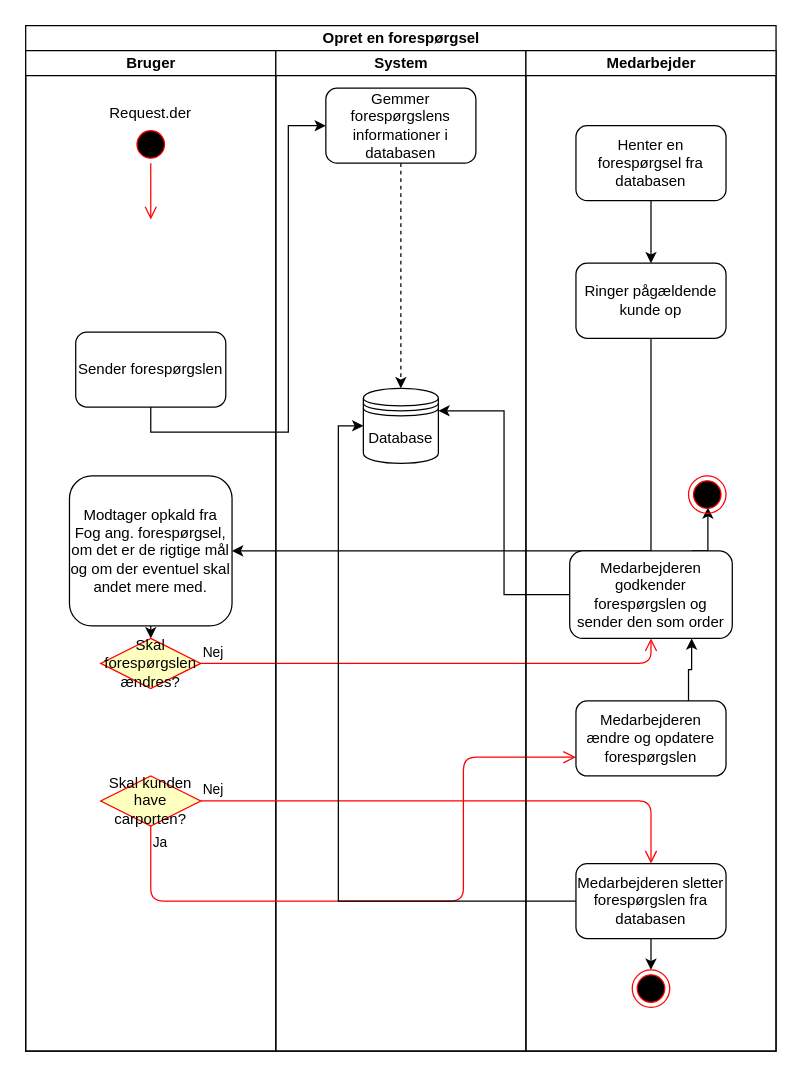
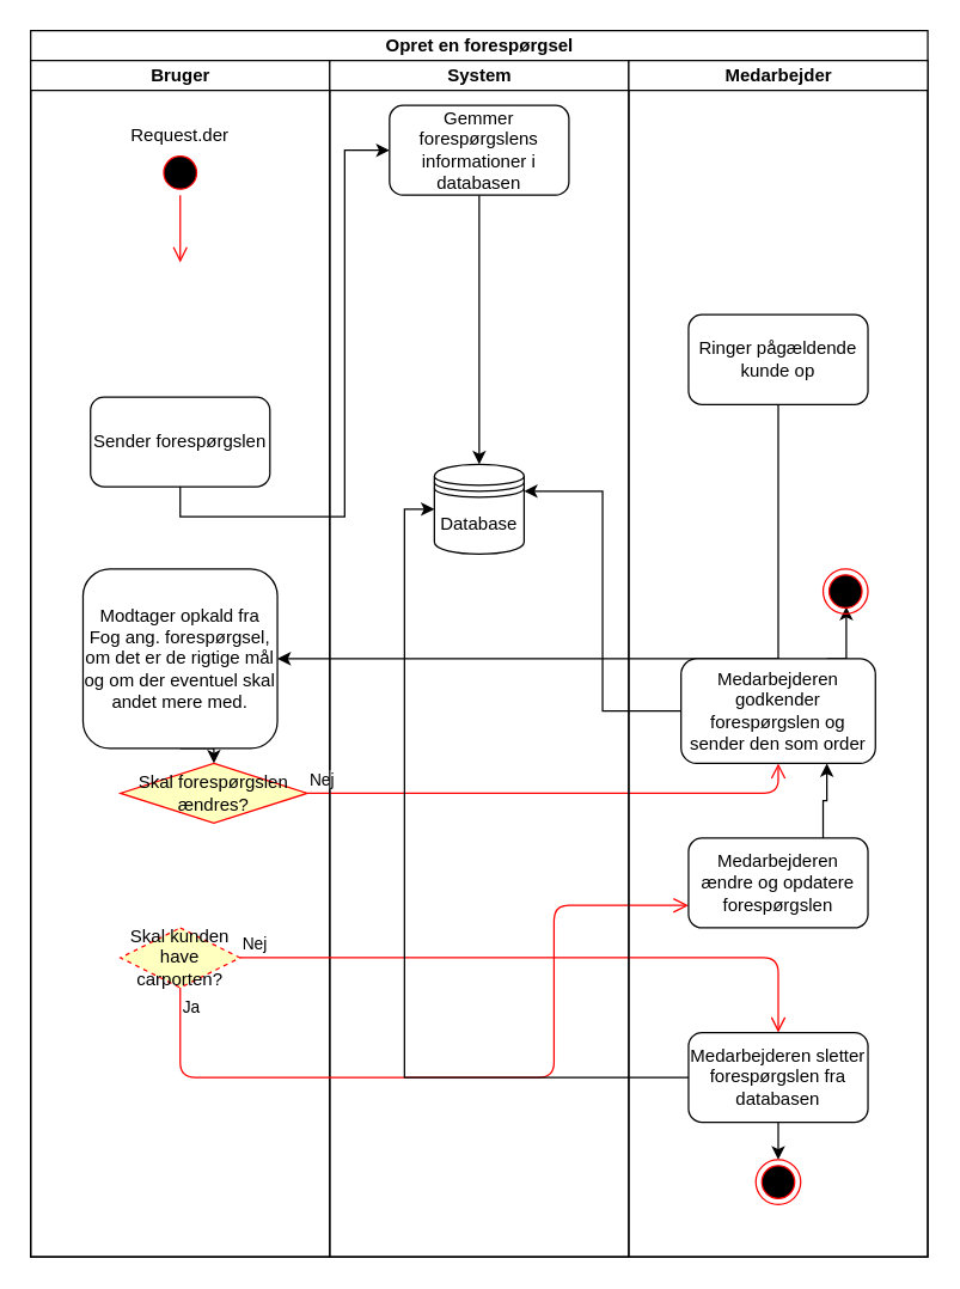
  <mxCell id="0" />
  <mxCell id="1" parent="0" />
  <mxCell id="2" value="Opret en forespørgsel" style="swimlane;html=1;childLayout=stackLayout;resizeParent=1;resizeParentMax=0;startSize=20;" parent="1" vertex="1"><mxGeometry x="20" y="20" width="600" height="820" as="geometry" /></mxCell>
  <mxCell id="3" value="Bruger" style="swimlane;html=1;startSize=20;" parent="2" vertex="1"><mxGeometry y="20" width="200" height="800" as="geometry" /></mxCell>
  <mxCell id="4" value="" style="ellipse;html=1;shape=startState;fillColor=#000000;strokeColor=#ff0000;" parent="3" vertex="1"><mxGeometry x="85" y="60" width="30" height="30" as="geometry" /></mxCell>
  <mxCell id="5" value="" style="edgeStyle=orthogonalEdgeStyle;html=1;verticalAlign=bottom;endArrow=open;endSize=8;strokeColor=#ff0000;" parent="3" source="4" edge="1"><mxGeometry relative="1" as="geometry"><mxPoint x="100" y="135" as="targetPoint" /></mxGeometry></mxCell>
  <mxCell id="6" value="Request.der&lt;br&gt;" style="text;html=1;strokeColor=none;fillColor=none;align=center;verticalAlign=middle;whiteSpace=wrap;rounded=0;" parent="3" vertex="1"><mxGeometry x="80" y="40" width="40" height="20" as="geometry" /></mxCell>
  <mxCell id="7" style="edgeStyle=orthogonalEdgeStyle;rounded=0;orthogonalLoop=1;jettySize=auto;html=1;exitX=0.5;exitY=1;exitDx=0;exitDy=0;entryX=0.5;entryY=0;entryDx=0;entryDy=0;" parent="3" source="8" target="9" edge="1"><mxGeometry relative="1" as="geometry" /></mxCell>
  <mxCell id="8" value="Modtager opkald fra Fog ang. forespørgsel, om det er de rigtige mål og om der eventuel skal andet mere med." style="rounded=1;whiteSpace=wrap;html=1;" parent="3" vertex="1"><mxGeometry x="35" y="340" width="130" height="120" as="geometry" /></mxCell>
- <mxCell id="9" value="Skal forespørgslen ændres?" style="rhombus;whiteSpace=wrap;html=1;fillColor=#ffffc0;strokeColor=#ff0000;" parent="3" vertex="1"><mxGeometry x="60" y="470" width="80" height="40" as="geometry" /></mxCell>
- <mxCell id="10" value="Skal kunden have carporten?" style="rhombus;whiteSpace=wrap;html=1;fillColor=#ffffc0;strokeColor=#ff0000;" parent="3" vertex="1"><mxGeometry x="60" y="580" width="80" height="40" as="geometry" /></mxCell>
+ <mxCell id="9" value="Skal forespørgslen ændres?" style="rhombus;whiteSpace=wrap;html=1;fillColor=#ffffc0;strokeColor=#ff0000;" parent="3" vertex="1"><mxGeometry x="60" y="470" width="125" height="40" as="geometry" /></mxCell>
+ <mxCell id="10" value="Skal kunden have carporten?" style="rhombus;whiteSpace=wrap;html=1;fillColor=#ffffc0;strokeColor=#ff0000;dashed=1;" parent="3" vertex="1"><mxGeometry x="60" y="580" width="80" height="40" as="geometry" /></mxCell>
  <mxCell id="11" style="edgeStyle=orthogonalEdgeStyle;rounded=0;orthogonalLoop=1;jettySize=auto;html=1;exitX=0.5;exitY=1;exitDx=0;exitDy=0;entryX=1;entryY=0.5;entryDx=0;entryDy=0;" parent="2" source="24" target="8" edge="1"><mxGeometry relative="1" as="geometry" /></mxCell>
  <mxCell id="12" value="Nej" style="edgeStyle=orthogonalEdgeStyle;html=1;align=left;verticalAlign=bottom;endArrow=open;endSize=8;strokeColor=#ff0000;entryX=0.5;entryY=1;entryDx=0;entryDy=0;" parent="2" source="9" target="28" edge="1"><mxGeometry x="-1" relative="1" as="geometry"><mxPoint x="215" y="530" as="targetPoint" /></mxGeometry></mxCell>
  <mxCell id="13" style="edgeStyle=orthogonalEdgeStyle;rounded=0;orthogonalLoop=1;jettySize=auto;html=1;exitX=0;exitY=0.5;exitDx=0;exitDy=0;entryX=1;entryY=0.3;entryDx=0;entryDy=0;" parent="2" source="28" target="17" edge="1"><mxGeometry relative="1" as="geometry" /></mxCell>
  <mxCell id="14" value="System" style="swimlane;html=1;startSize=20;swimlaneLine=1;glass=0;" parent="2" vertex="1"><mxGeometry x="200" y="20" width="200" height="800" as="geometry" /></mxCell>
- <mxCell id="15" style="edgeStyle=orthogonalEdgeStyle;rounded=0;orthogonalLoop=1;jettySize=auto;html=1;exitX=0.5;exitY=1;exitDx=0;exitDy=0;entryX=0.5;entryY=0;entryDx=0;entryDy=0;dashed=1;" parent="14" source="16" target="17" edge="1"><mxGeometry relative="1" as="geometry" /></mxCell>
+ <mxCell id="15" style="edgeStyle=orthogonalEdgeStyle;rounded=0;orthogonalLoop=1;jettySize=auto;html=1;exitX=0.5;exitY=1;exitDx=0;exitDy=0;entryX=0.5;entryY=0;entryDx=0;entryDy=0;" parent="14" source="16" target="17" edge="1"><mxGeometry relative="1" as="geometry" /></mxCell>
  <mxCell id="16" value="Gemmer forespørgslens informationer i databasen" style="rounded=1;whiteSpace=wrap;html=1;" parent="14" vertex="1"><mxGeometry x="40" y="30" width="120" height="60" as="geometry" /></mxCell>
  <mxCell id="17" value="Database" style="shape=datastore;whiteSpace=wrap;html=1;" parent="14" vertex="1"><mxGeometry x="70" y="270" width="60" height="60" as="geometry" /></mxCell>
  <mxCell id="18" value="Nej" style="edgeStyle=orthogonalEdgeStyle;html=1;align=left;verticalAlign=bottom;endArrow=open;endSize=8;strokeColor=#ff0000;entryX=0.5;entryY=0;entryDx=0;entryDy=0;" parent="2" source="10" target="30" edge="1"><mxGeometry x="-1" relative="1" as="geometry"><mxPoint x="230" y="650" as="targetPoint" /></mxGeometry></mxCell>
  <mxCell id="19" value="Ja&lt;br&gt;" style="edgeStyle=orthogonalEdgeStyle;html=1;align=left;verticalAlign=top;endArrow=open;endSize=8;strokeColor=#ff0000;" parent="2" source="10" edge="1"><mxGeometry x="-1" relative="1" as="geometry"><mxPoint x="440" y="585" as="targetPoint" /><Array as="points"><mxPoint x="100" y="700" /><mxPoint x="350" y="700" /><mxPoint x="350" y="585" /></Array></mxGeometry></mxCell>
  <mxCell id="20" style="edgeStyle=orthogonalEdgeStyle;rounded=0;orthogonalLoop=1;jettySize=auto;html=1;exitX=0;exitY=0.5;exitDx=0;exitDy=0;entryX=0;entryY=0.5;entryDx=0;entryDy=0;" parent="2" source="30" target="17" edge="1"><mxGeometry relative="1" as="geometry" /></mxCell>
  <mxCell id="21" value="Medarbejder" style="swimlane;html=1;startSize=20;" parent="2" vertex="1"><mxGeometry x="400" y="20" width="200" height="800" as="geometry" /></mxCell>
- <mxCell id="22" style="edgeStyle=orthogonalEdgeStyle;rounded=0;orthogonalLoop=1;jettySize=auto;html=1;exitX=0.5;exitY=1;exitDx=0;exitDy=0;" edge="1" parent="21" source="23" target="24"><mxGeometry relative="1" as="geometry" /></mxCell>
- <mxCell id="23" value="Henter en forespørgsel fra databasen" style="rounded=1;whiteSpace=wrap;html=1;" parent="21" vertex="1"><mxGeometry x="40" y="60" width="120" height="60" as="geometry" /></mxCell>
  <mxCell id="24" value="Ringer pågældende kunde op" style="rounded=1;whiteSpace=wrap;html=1;" parent="21" vertex="1"><mxGeometry x="40" y="170" width="120" height="60" as="geometry" /></mxCell>
  <mxCell id="25" style="edgeStyle=orthogonalEdgeStyle;rounded=0;orthogonalLoop=1;jettySize=auto;html=1;exitX=0.75;exitY=0;exitDx=0;exitDy=0;entryX=0.75;entryY=1;entryDx=0;entryDy=0;" parent="21" source="26" target="28" edge="1"><mxGeometry relative="1" as="geometry" /></mxCell>
  <mxCell id="26" value="Medarbejderen ændre og opdatere forespørgslen" style="rounded=1;whiteSpace=wrap;html=1;" parent="21" vertex="1"><mxGeometry x="40" y="520" width="120" height="60" as="geometry" /></mxCell>
  <mxCell id="27" style="edgeStyle=orthogonalEdgeStyle;rounded=0;orthogonalLoop=1;jettySize=auto;html=1;exitX=0.75;exitY=0;exitDx=0;exitDy=0;entryX=0.517;entryY=0.844;entryDx=0;entryDy=0;entryPerimeter=0;" parent="21" source="28" target="32" edge="1"><mxGeometry relative="1" as="geometry" /></mxCell>
  <mxCell id="28" value="Medarbejderen godkender forespørgslen og sender den som order" style="rounded=1;whiteSpace=wrap;html=1;" parent="21" vertex="1"><mxGeometry x="35" y="400" width="130" height="70" as="geometry" /></mxCell>
  <mxCell id="29" style="edgeStyle=orthogonalEdgeStyle;rounded=0;orthogonalLoop=1;jettySize=auto;html=1;exitX=0.5;exitY=1;exitDx=0;exitDy=0;entryX=0.5;entryY=0;entryDx=0;entryDy=0;" parent="21" source="30" target="31" edge="1"><mxGeometry relative="1" as="geometry" /></mxCell>
  <mxCell id="30" value="Medarbejderen sletter forespørgslen fra databasen" style="rounded=1;whiteSpace=wrap;html=1;" parent="21" vertex="1"><mxGeometry x="40" y="650" width="120" height="60" as="geometry" /></mxCell>
  <mxCell id="31" value="" style="ellipse;html=1;shape=endState;fillColor=#000000;strokeColor=#ff0000;" parent="21" vertex="1"><mxGeometry x="85" y="735" width="30" height="30" as="geometry" /></mxCell>
  <mxCell id="32" value="" style="ellipse;html=1;shape=endState;fillColor=#000000;strokeColor=#ff0000;" parent="21" vertex="1"><mxGeometry x="130" y="340" width="30" height="30" as="geometry" /></mxCell>
  <mxCell id="33" style="edgeStyle=orthogonalEdgeStyle;rounded=0;orthogonalLoop=1;jettySize=auto;html=1;exitX=0.5;exitY=1;exitDx=0;exitDy=0;entryX=0;entryY=0.5;entryDx=0;entryDy=0;" parent="1" source="34" target="16" edge="1"><mxGeometry relative="1" as="geometry"><Array as="points"><mxPoint x="120" y="345" /><mxPoint x="230" y="345" /><mxPoint x="230" y="100" /></Array></mxGeometry></mxCell>
  <mxCell id="34" value="Sender forespørgslen" style="rounded=1;whiteSpace=wrap;html=1;" parent="1" vertex="1"><mxGeometry x="60" y="265" width="120" height="60" as="geometry" /></mxCell>
